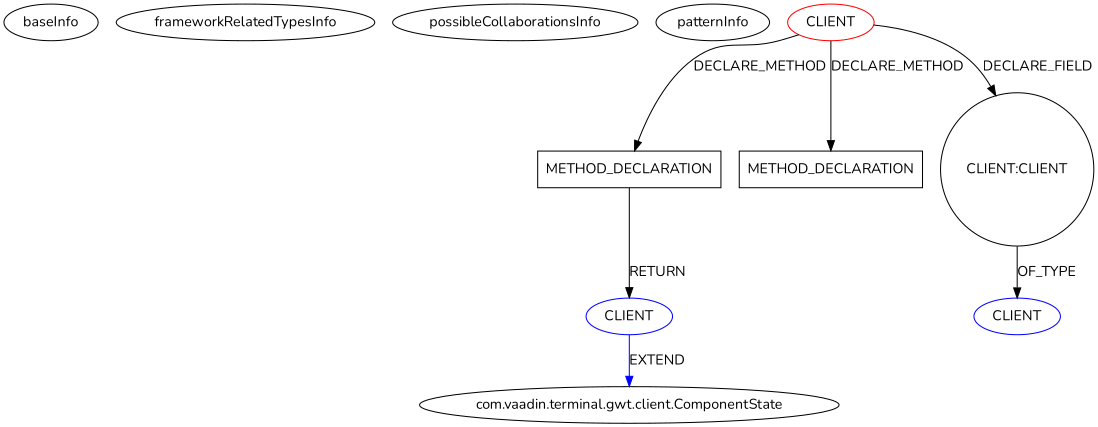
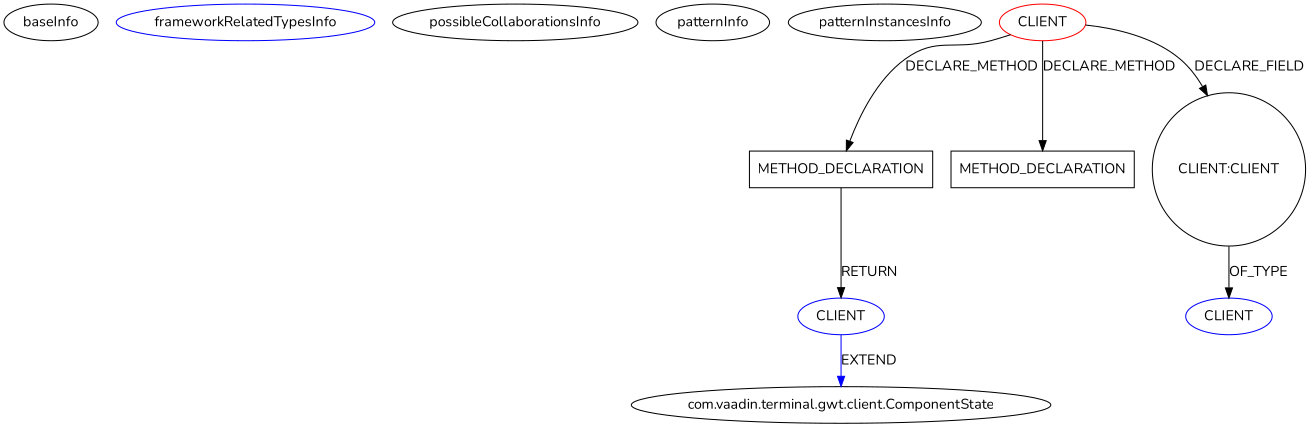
  digraph {
    fontname=Nunito
    node [fontname=Nunito isFrameworkType=false]
    edge [fontname=Nunito]
    baseInfo [category=pattern graphId=1851 isAnonymous=false possibleRelation=false isFrameworkType=""]
-   frameworkRelatedTypesInfo [isFrameworkType=""]
+   frameworkRelatedTypesInfo [color=blue isFrameworkType=""]
    possibleCollaborationsInfo [isFrameworkType=""]
    patternInfo [frequency=2.0 patternRootClient=0 isFrameworkType=""]
+   patternInstancesInfo [0="Peppe-Depot~/Peppe-Depot/Depot-master/src/com/jensjansson/depot/Depot.java~Depot~378" 1="Peppe-Depot~/Peppe-Depot/Depot-master/src/com/jensjansson/depot/client/ui/DepotConnector.java~DepotConnector~382" isFrameworkType=""]
    n6 [label="com.vaadin.terminal.gwt.client.ComponentState" vertexType=FRAMEWORK_CLASS_TYPE]
    n7 [color=blue label=CLIENT vertexType=REFERENCE_CLIENT_CLASS_DECLARATION]
    n8 [label=METHOD_DECLARATION shape=box vertexType=CLIENT_METHOD_DECLARATION]
    n9 [color=red label=CLIENT vertexType=ROOT_CLIENT_CLASS_DECLARATION]
    n10 [label=METHOD_DECLARATION shape=box vertexType=CLIENT_METHOD_DECLARATION]
    n11 [label="CLIENT:CLIENT" shape=circle vertexType=FIELD_DECLARATION]
    n12 [color=blue label=CLIENT vertexType=REFERENCE_CLIENT_CLASS_DECLARATION]
    n7 -> n6 [color=blue label=EXTEND]
    n8 -> n7 [label=RETURN]
    n9 -> n8 [label=DECLARE_METHOD]
    n9 -> n10 [label=DECLARE_METHOD]
    n9 -> n11 [label=DECLARE_FIELD]
    n11 -> n12 [label=OF_TYPE]
  }
